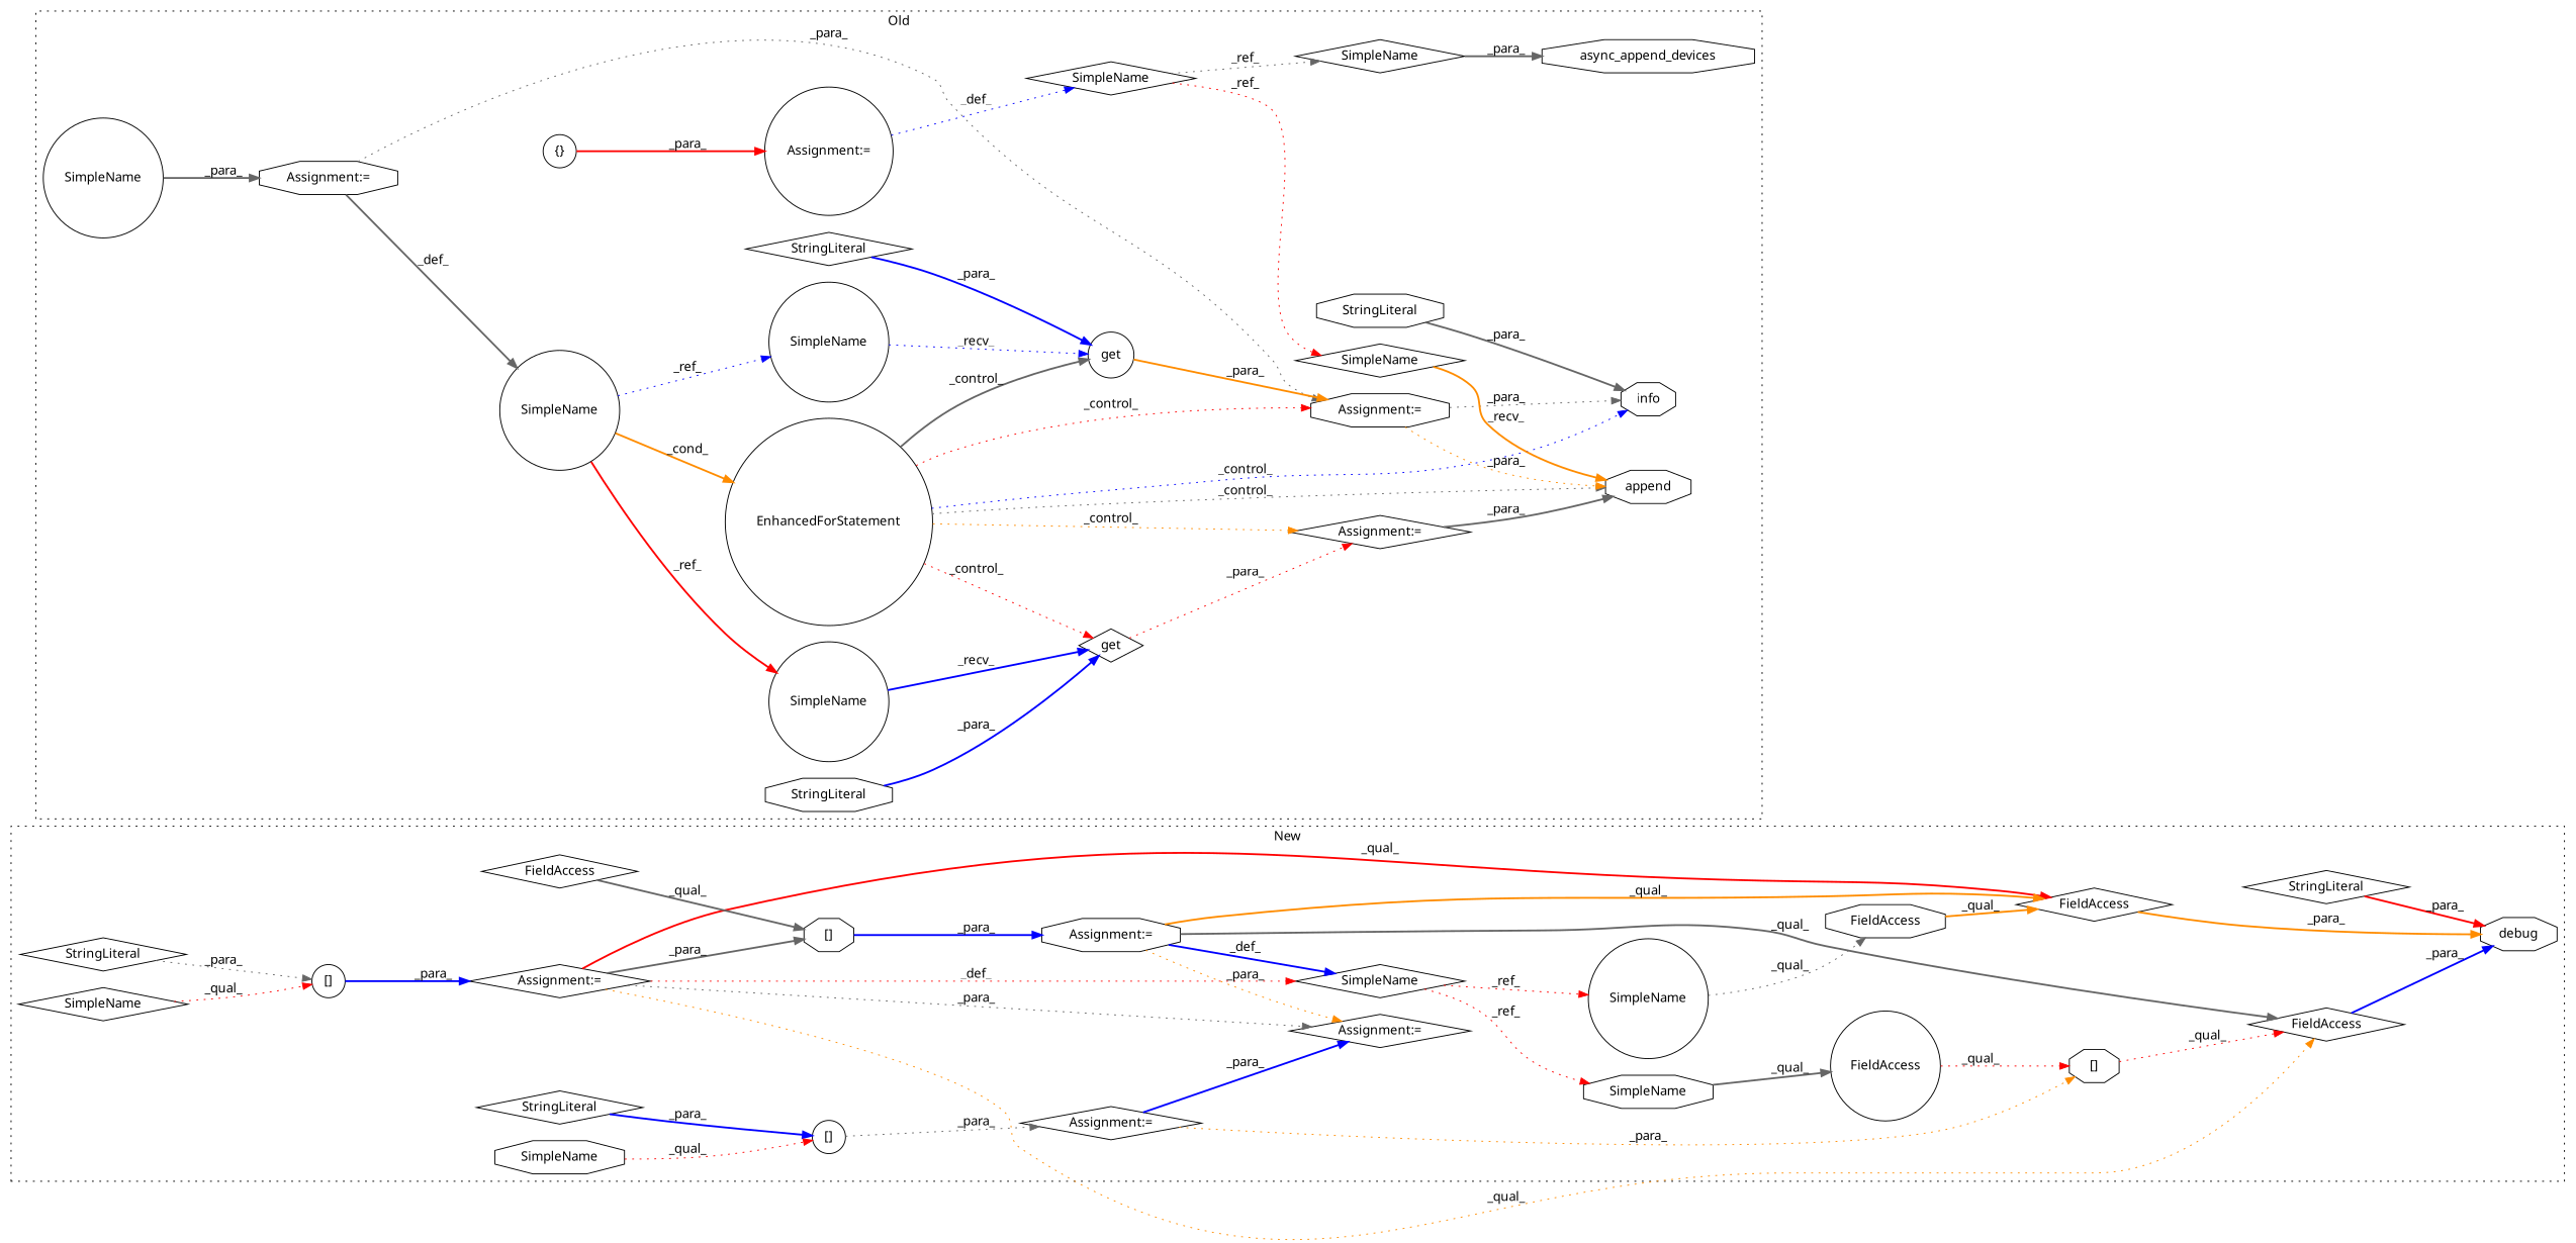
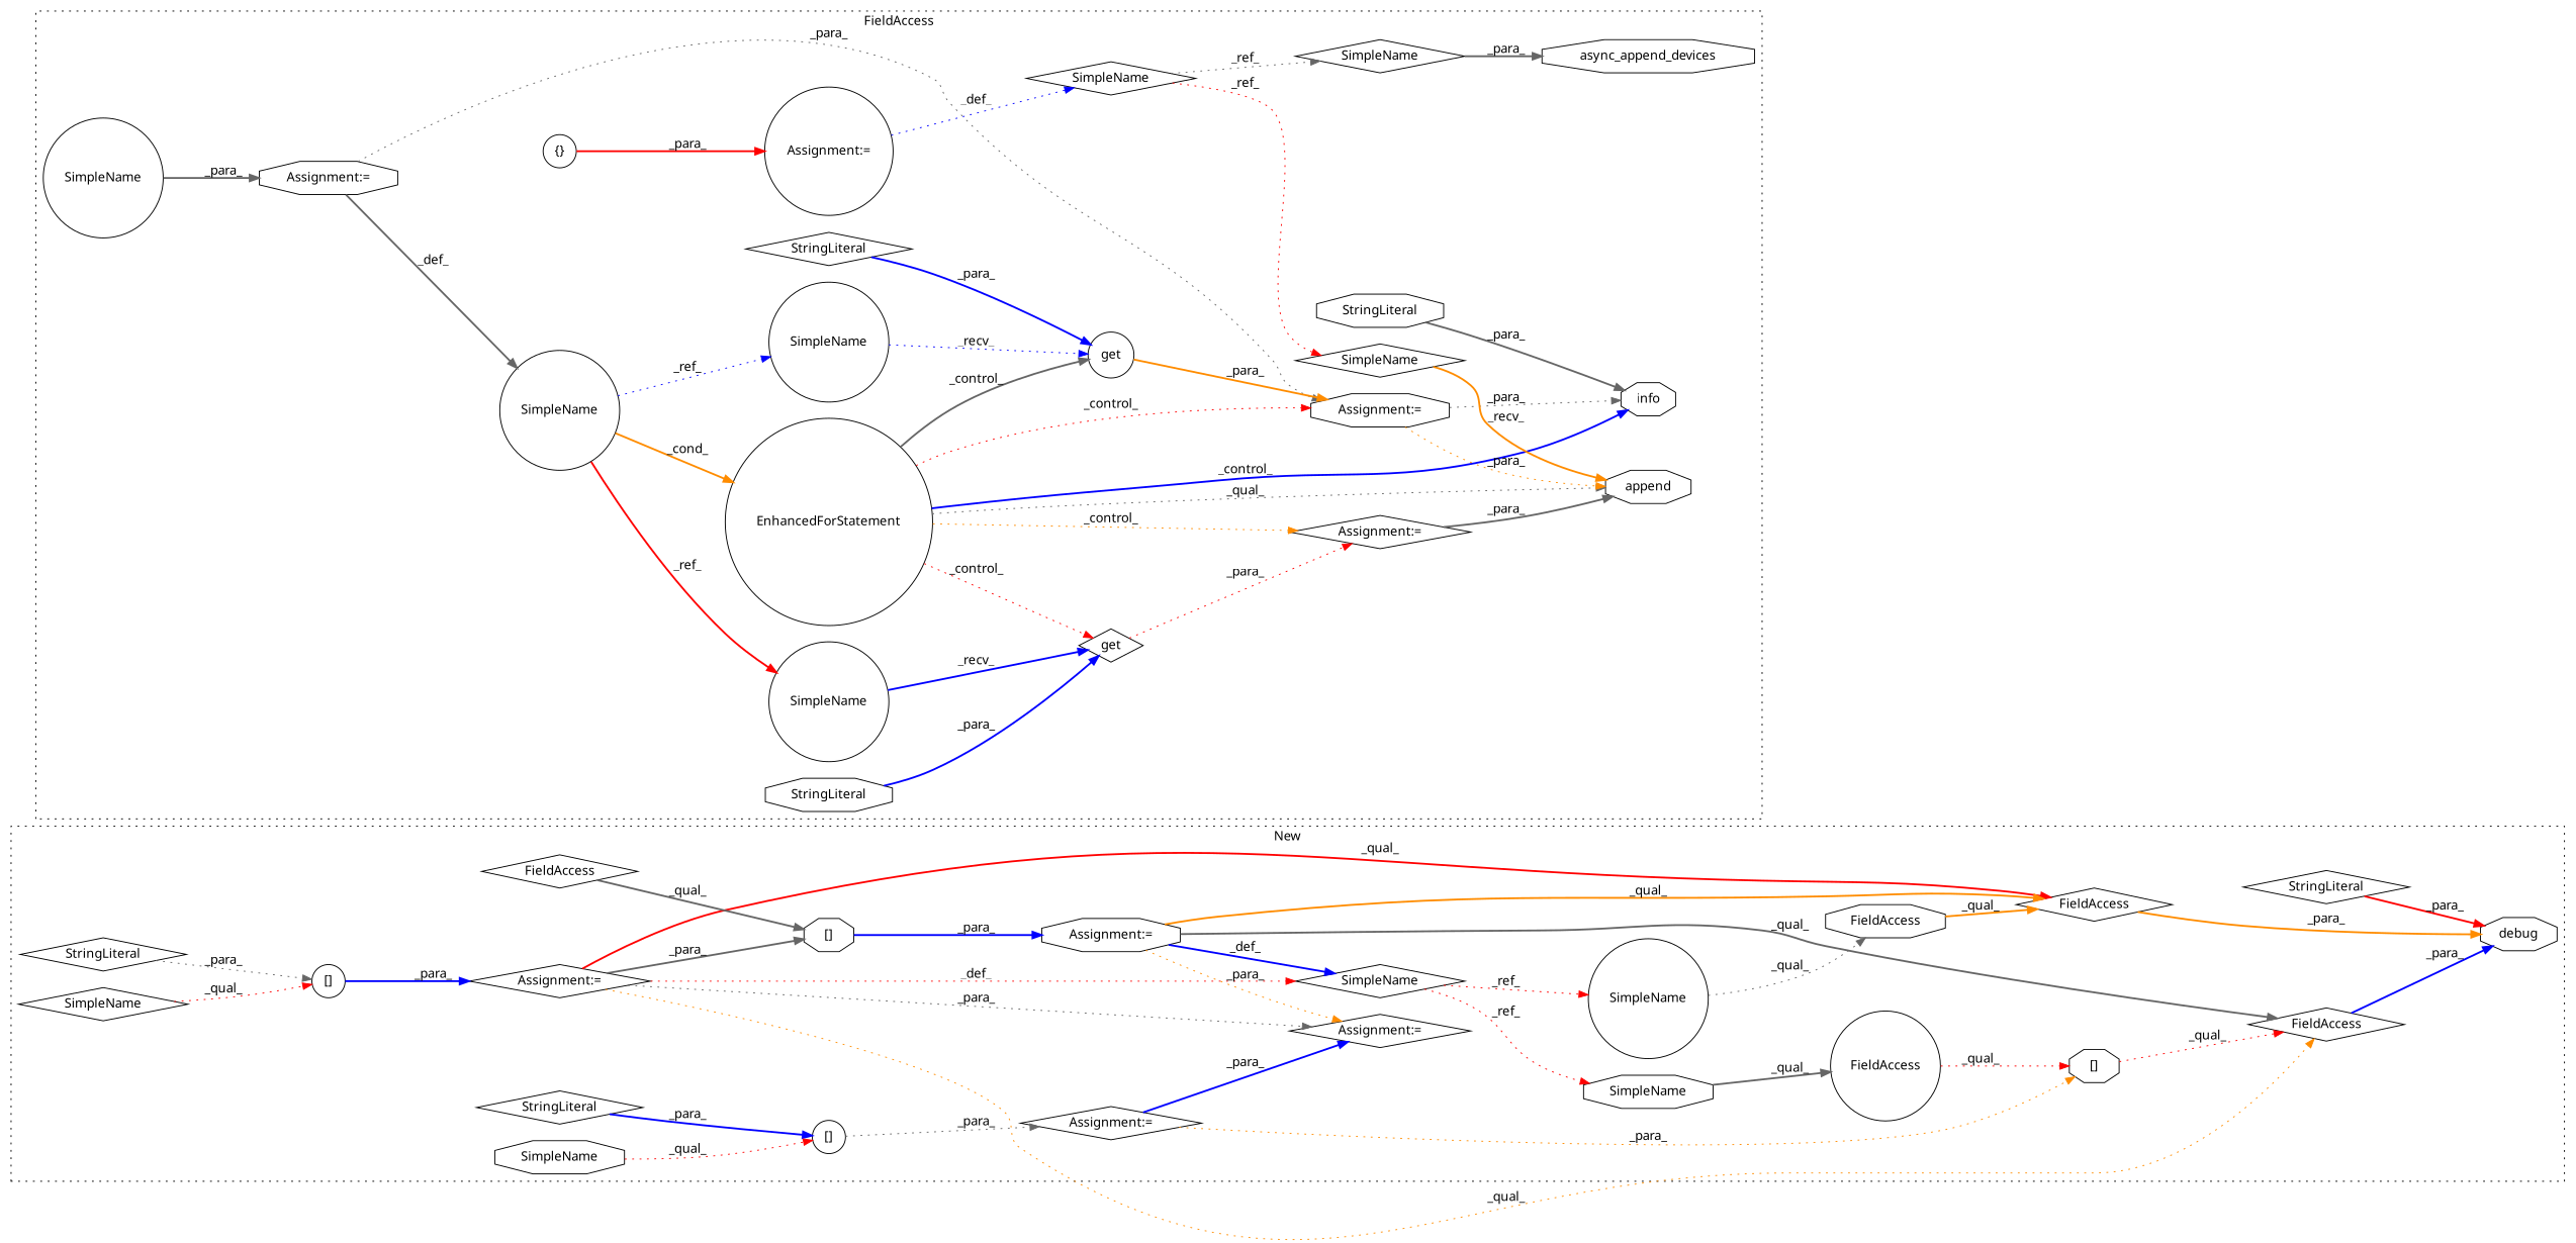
  digraph {
    fontname="Noto Sans"
    rankdir=LR
    node [a=42 fontname="Noto Sans" l=1 s=927 shape=diamond]
    edge [color=gray40 fontname="Noto Sans" style=bold]
    n1 [a=32 l="6,1" label=debug s="854,956" shape=octagon]
    n2 [a=7 label="Assignment:=" s=692]
    n3 [a=2 l="15,1" label="[]" s="693,717" shape=circle]
    n4 [a=7 label="Assignment:=" s=730 shape=octagon]
    n5 [a=2 l="14,1" label="[]" s="927,950" shape=octagon]
    n6 [a=45 l=47 label=StringLiteral s=860]
    n7 [a=2 l="12,1" label="[]" s="731,750" shape=octagon]
    n8 [a=45 l=9 label=StringLiteral s=708]
    n9 [a=2 l="15,1" label="[]" s="767,793" shape=circle]
    n10 [a=45 l=11 label=StringLiteral s=782]
    n11 [a=22 l=11 label=FieldAccess s=731]
    n12 [a=22 l=13 label=FieldAccess shape=circle]
    n13 [l=6 label=SimpleName s=724]
    n14 [a=22 l=14 label=FieldAccess s=908 shape=octagon]
    n15 [a=22 l=18 label=FieldAccess s=908]
    n16 [a=22 l=29 label=FieldAccess]
    n17 [a=7 label="Assignment:=" s=810]
    n18 [a=7 label="Assignment:=" s=766]
    n19 [l=6 label=SimpleName shape=octagon]
    n20 [l=6 label=SimpleName s=908 shape=circle]
    n21 [l=14 label=SimpleName s=767 shape=octagon]
    n22 [l=14 label=SimpleName s=693]
    n23 [a=32 l="7,1" label=append s="935,987" shape=octagon]
    n24 [a=7 label="Assignment:=" s=825]
    n25 [l=6 label=SimpleName s=751 shape=circle]
    n26 [a=7 l="53,2" label="Assignment:=" s="694,774" shape=octagon]
    n27 [a=70 l="53,2" label=EnhancedForStatement s="694,774" shape=circle]
    n28 [a=4 l=2 label="{}" s=686 shape=circle]
    n29 [a=32 l="18,1" label=async_append_devices s="1000,1029" shape=octagon]
    n30 [l=11 label=SimpleName s=646]
    n31 [a=32 l="4,1" label=get s="833,850"]
    n32 [a=45 l=13 label=StringLiteral s=837 shape=octagon]
    n33 [a=32 l="4,1" label=get s="796,809" shape=circle]
    n34 [a=45 l=9 label=StringLiteral s=800]
    n35 [a=7 label="Assignment:=" s=788 shape=octagon]
    n36 [a=7 label="Assignment:=" s=657 shape=circle]
    n37 [a=32 l="5,1" label=info s="867,914" shape=octagon]
    n38 [a=45 l=37 label=StringLiteral s=872 shape=octagon]
    n39 [l=14 label=SimpleName s=760 shape=circle]
    n40 [l=11 label=SimpleName s=923]
    n41 [l=11 label=SimpleName s=1018]
    n42 [l=6 label=SimpleName s=826 shape=circle]
    n43 [l=6 label=SimpleName s=789 shape=circle]
    subgraph cluster_1 {
      label=New
      style=dotted
      n1
      n2
      n3
      n4
      n5
      n6
      n7
      n8
      n9
      n10
      n11
      n12
      n13
      n14
      n15
      n16
      n17
      n18
      n19
      n20
      n21
      n22
    }
    subgraph cluster_2 {
-     label=Old
+     label=FieldAccess
      style=dotted
      n23
      n24
      n25
      n26
      n27
      n28
      n29
      n30
      n31
      n32
      n33
      n34
      n35
      n36
      n37
      n38
      n39
      n40
      n41
      n42
      n43
    }
    n2 -> n7 [label=_para_]
    n2 -> n13 [color=red label=_def_ style=dotted]
    n2 -> n15 [color=red label=_qual_]
    n2 -> n16 [color=darkorange label=_qual_ style=dotted]
    n2 -> n17 [label=_para_ style=dotted]
    n3 -> n2 [color=blue label=_para_]
    n4 -> n13 [color=blue label=_def_]
    n4 -> n15 [color=darkorange label=_qual_]
    n4 -> n16 [label=_qual_]
    n4 -> n17 [color=darkorange label=_para_ style=dotted]
    n5 -> n16 [color=red label=_qual_ style=dotted]
    n6 -> n1 [color=red label=_para_]
    n7 -> n4 [color=blue label=_para_]
    n8 -> n3 [label=_para_ style=dotted]
    n9 -> n18 [label=_para_ style=dotted]
    n10 -> n9 [color=blue label=_para_]
    n11 -> n7 [label=_qual_]
    n12 -> n5 [color=red label=_qual_ style=dotted]
    n13 -> n19 [color=red label=_ref_ style=dotted]
    n13 -> n20 [color=red label=_ref_ style=dotted]
    n14 -> n15 [color=darkorange label=_qual_]
    n15 -> n1 [color=darkorange label=_para_]
    n16 -> n1 [color=blue label=_para_]
    n18 -> n5 [color=darkorange label=_para_ style=dotted]
    n18 -> n17 [color=blue label=_para_]
    n19 -> n12 [label=_qual_]
    n20 -> n14 [label=_qual_ style=dotted]
    n21 -> n9 [color=red label=_qual_ style=dotted]
    n22 -> n3 [color=red label=_qual_ style=dotted]
    n24 -> n23 [label=_para_]
    n25 -> n27 [color=darkorange label=_cond_]
    n25 -> n42 [color=red label=_ref_]
    n25 -> n43 [color=blue label=_ref_ style=dotted]
    n26 -> n25 [label=_def_]
    n26 -> n35 [label=_para_ style=dotted]
-   n27 -> n23 [label=_control_ style=dotted]
+   n27 -> n23 [label=_qual_ style=dotted]
    n27 -> n24 [color=darkorange label=_control_ style=dotted]
    n27 -> n31 [color=red label=_control_ style=dotted]
    n27 -> n33 [label=_control_]
    n27 -> n35 [color=red label=_control_ style=dotted]
-   n27 -> n37 [color=blue label=_control_ style=dotted]
+   n27 -> n37 [color=blue label=_control_]
    n28 -> n36 [color=red label=_para_]
    n30 -> n40 [color=red label=_ref_ style=dotted]
    n30 -> n41 [label=_ref_ style=dotted]
    n31 -> n24 [color=red label=_para_ style=dotted]
    n32 -> n31 [color=blue label=_para_]
    n33 -> n35 [color=darkorange label=_para_]
    n34 -> n33 [color=blue label=_para_]
    n35 -> n23 [color=darkorange label=_para_ style=dotted]
    n35 -> n37 [label=_para_ style=dotted]
    n36 -> n30 [color=blue label=_def_ style=dotted]
    n38 -> n37 [label=_para_]
    n39 -> n26 [label=_para_]
    n40 -> n23 [color=darkorange label=_recv_]
    n41 -> n29 [label=_para_]
    n42 -> n31 [color=blue label=_recv_]
    n43 -> n33 [color=blue label=_recv_ style=dotted]
  }
